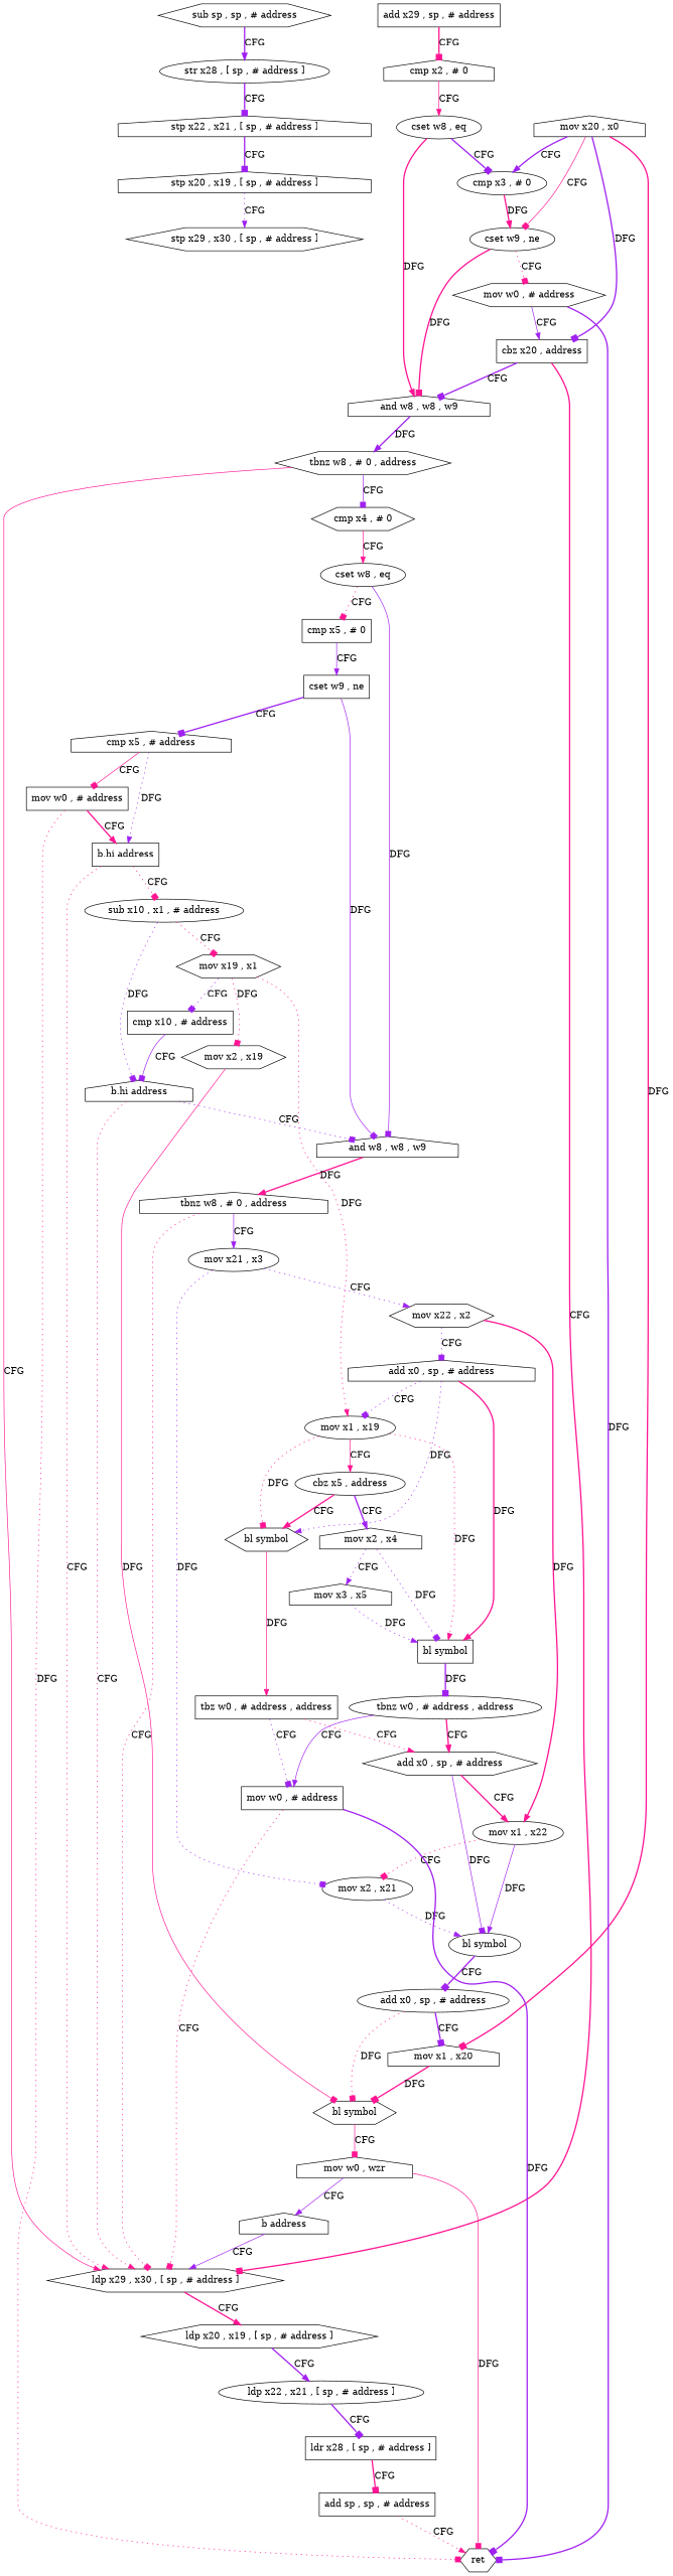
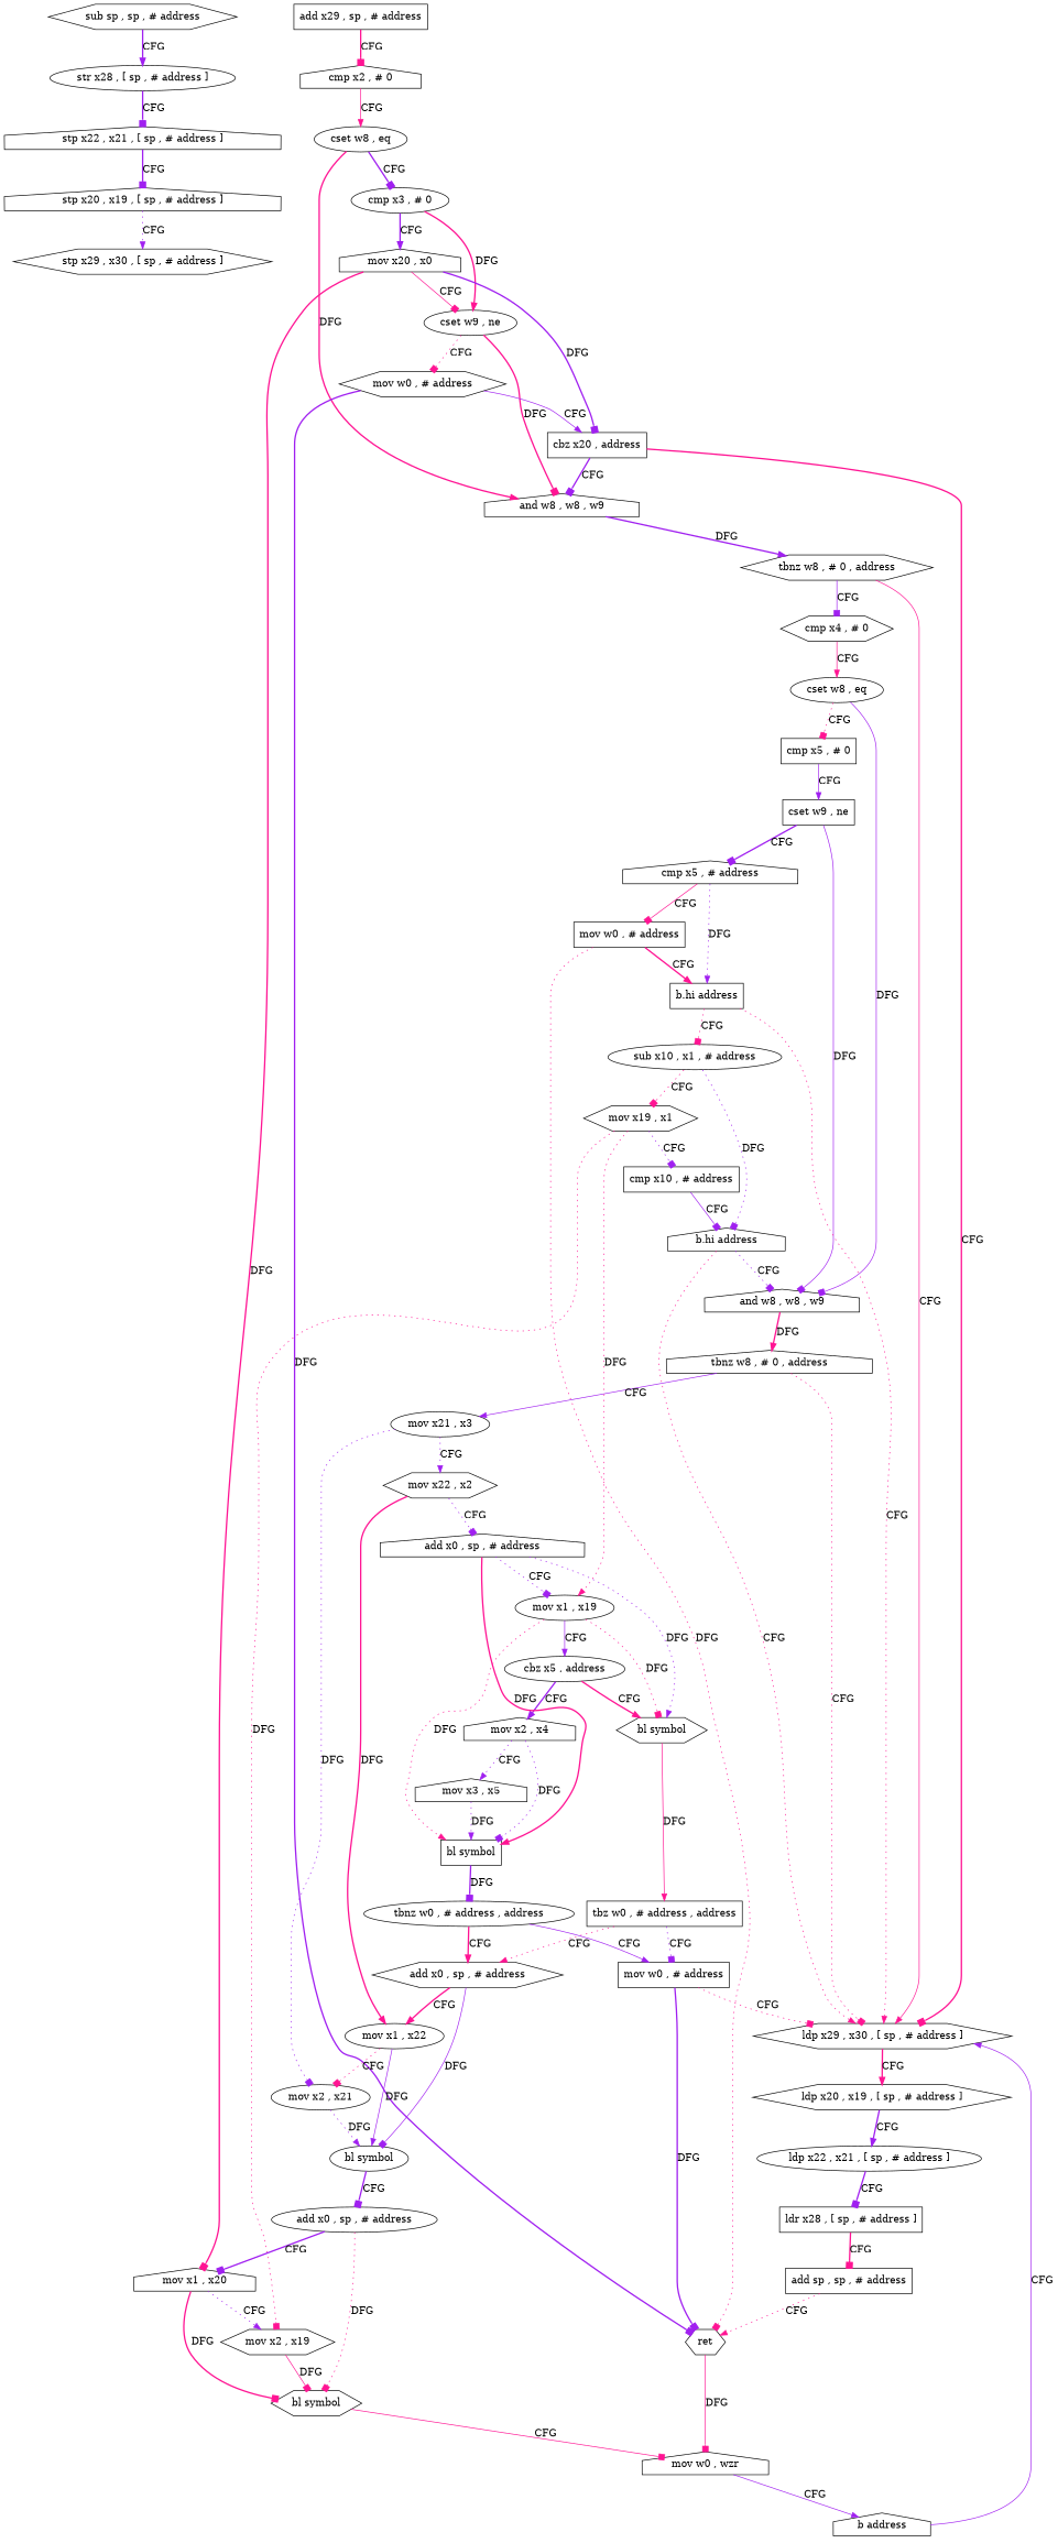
  digraph {
    node [shape=ellipse]
    edge [arrowhead=box color=purple style=bold]
    n1 [label="sub sp , sp , # address" shape=hexagon]
    n2 [label="str x28 , [ sp , # address ]"]
    n3 [label="stp x22 , x21 , [ sp , # address ]" shape=house]
    n4 [label="stp x20 , x19 , [ sp , # address ]" shape=house]
    n5 [label="stp x29 , x30 , [ sp , # address ]" shape=hexagon]
    n6 [label="add x29 , sp , # address" shape=box]
    n7 [label="cmp x2 , # 0" shape=house]
    n8 [label="cset w8 , eq"]
    n9 [label="cmp x3 , # 0"]
    n10 [label="and w8 , w8 , w9" shape=house]
    n11 [label="mov x20 , x0" shape=house]
    n12 [label="cset w9 , ne"]
    n13 [label="tbnz w8 , # 0 , address" shape=hexagon]
    n14 [label="cbz x20 , address" shape=box]
    n15 [label="mov x1 , x20" shape=house]
    n16 [label="mov w0 , # address" shape=hexagon]
    n17 [label="ldp x29 , x30 , [ sp , # address ]" shape=hexagon]
    n18 [label="mov x2 , x19" shape=hexagon]
    n19 [label="bl symbol" shape=hexagon]
    n20 [label=ret shape=hexagon]
    n21 [label="ldp x20 , x19 , [ sp , # address ]" shape=hexagon]
    n22 [label="ldp x22 , x21 , [ sp , # address ]"]
    n23 [label="cmp x4 , # 0" shape=hexagon]
    n24 [label="ldr x28 , [ sp , # address ]" shape=box]
    n25 [label="add sp , sp , # address" shape=box]
    n26 [label="cset w8 , eq"]
    n27 [label="cmp x5 , # 0" shape=box]
    n28 [label="and w8 , w8 , w9" shape=house]
    n29 [label="cset w9 , ne" shape=box]
    n30 [label="tbnz w8 , # 0 , address" shape=house]
    n31 [label="cmp x5 , # address" shape=house]
    n32 [label="mov w0 , # address" shape=box]
    n33 [label="b.hi address" shape=box]
    n34 [label="sub x10 , x1 , # address"]
    n35 [label="mov x19 , x1" shape=hexagon]
    n36 [label="b.hi address" shape=house]
    n37 [label="cmp x10 , # address" shape=box]
    n38 [label="mov x1 , x19"]
    n39 [label="bl symbol" shape=hexagon]
    n40 [label="bl symbol" shape=box]
    n41 [label="cbz x5 , address"]
    n42 [label="mov x21 , x3"]
    n43 [label="mov x22 , x2" shape=hexagon]
    n44 [label="mov x2 , x21"]
    n45 [label="add x0 , sp , # address" shape=house]
    n46 [label="mov x1 , x22"]
    n47 [label="bl symbol"]
    n48 [label="tbz w0 , # address , address" shape=box]
    n49 [label="tbnz w0 , # address , address"]
    n50 [label="mov x2 , x4" shape=house]
    n51 [label="mov x3 , x5" shape=house]
    n52 [label="add x0 , sp , # address" shape=hexagon]
    n53 [label="mov w0 , # address" shape=box]
    n54 [label="add x0 , sp , # address"]
    n55 [label="mov w0 , wzr" shape=house]
    n56 [label="b address" shape=house]
    n1 -> n2 [arrowhead=normal label=CFG]
    n2 -> n3 [label=CFG]
    n3 -> n4 [label=CFG]
    n4 -> n5 [arrowhead=normal label=CFG style=dotted]
    n6 -> n7 [color=deeppink label=CFG]
    n7 -> n8 [arrowhead=normal color=deeppink label=CFG style=solid]
    n8 -> n9 [label=CFG]
    n8 -> n10 [arrowhead=normal color=deeppink label=DFG]
-   n11 -> n9 [arrowhead=normal label=CFG]
+   n9 -> n11 [arrowhead=normal label=CFG]
    n9 -> n12 [arrowhead=normal color=deeppink label=DFG]
    n10 -> n13 [arrowhead=normal label=DFG]
    n11 -> n12 [color=deeppink label=CFG style=solid]
    n11 -> n14 [label=DFG]
    n11 -> n15 [color=deeppink label=DFG]
    n12 -> n10 [color=deeppink label=DFG]
    n12 -> n16 [color=deeppink label=CFG style=dotted]
    n13 -> n17 [arrowhead=normal color=deeppink label=CFG style=solid]
    n13 -> n23 [label=CFG style=solid]
    n14 -> n10 [label=CFG]
    n14 -> n17 [color=deeppink label=CFG]
+   n15 -> n18 [arrowhead=normal label=CFG style=dotted]
    n15 -> n19 [color=deeppink label=DFG]
    n16 -> n14 [arrowhead=normal label=CFG style=solid]
    n16 -> n20 [label=DFG]
    n17 -> n21 [arrowhead=normal color=deeppink label=CFG]
    n18 -> n19 [color=deeppink label=DFG style=solid]
    n19 -> n55 [color=deeppink label=CFG style=solid]
    n21 -> n22 [arrowhead=normal label=CFG]
    n22 -> n24 [label=CFG]
    n23 -> n26 [arrowhead=normal color=deeppink label=CFG style=solid]
    n24 -> n25 [color=deeppink label=CFG]
    n25 -> n20 [arrowhead=normal color=deeppink label=CFG style=dotted]
    n26 -> n27 [color=deeppink label=CFG style=dotted]
    n26 -> n28 [label=DFG style=solid]
    n27 -> n29 [arrowhead=normal label=CFG style=solid]
    n28 -> n30 [arrowhead=normal color=deeppink label=DFG]
    n29 -> n28 [label=DFG style=solid]
    n29 -> n31 [label=CFG]
    n30 -> n17 [color=deeppink label=CFG style=dotted]
    n30 -> n42 [arrowhead=normal label=CFG style=solid]
    n31 -> n32 [color=deeppink label=CFG style=solid]
    n31 -> n33 [arrowhead=normal label=DFG style=dotted]
    n32 -> n20 [color=deeppink label=DFG style=dotted]
    n32 -> n33 [arrowhead=normal color=deeppink label=CFG]
    n33 -> n17 [arrowhead=normal color=deeppink label=CFG style=dotted]
    n33 -> n34 [color=deeppink label=CFG style=dotted]
    n34 -> n35 [color=deeppink label=CFG style=dotted]
    n34 -> n36 [label=DFG style=dotted]
    n35 -> n18 [color=deeppink label=DFG style=dotted]
    n35 -> n37 [label=CFG style=dotted]
    n35 -> n38 [arrowhead=normal color=deeppink label=DFG style=dotted]
    n36 -> n17 [arrowhead=normal color=deeppink label=CFG style=dotted]
    n36 -> n28 [label=CFG style=dotted]
    n37 -> n36 [label=CFG style=solid]
    n38 -> n39 [color=deeppink label=DFG style=dotted]
    n38 -> n40 [arrowhead=normal color=deeppink label=DFG style=dotted]
-   n38 -> n41 [arrowhead=normal color=deeppink label=CFG style=solid]
+   n38 -> n41 [arrowhead=normal label=CFG style=solid]
    n39 -> n48 [arrowhead=normal color=deeppink label=DFG style=solid]
    n40 -> n49 [label=DFG]
    n41 -> n39 [arrowhead=normal color=deeppink label=CFG]
    n41 -> n50 [arrowhead=normal label=CFG]
    n42 -> n43 [arrowhead=normal label=CFG style=dotted]
    n42 -> n44 [label=DFG style=dotted]
    n43 -> n45 [label=CFG style=dotted]
    n43 -> n46 [arrowhead=normal color=deeppink label=DFG]
    n44 -> n47 [arrowhead=normal label=DFG style=dotted]
    n45 -> n38 [label=CFG style=dotted]
    n45 -> n39 [arrowhead=normal label=DFG style=dotted]
    n45 -> n40 [arrowhead=normal color=deeppink label=DFG]
    n46 -> n44 [color=deeppink label=CFG style=dotted]
    n46 -> n47 [arrowhead=normal label=DFG style=solid]
    n47 -> n54 [label=CFG]
    n48 -> n52 [arrowhead=normal color=deeppink label=CFG style=dotted]
    n48 -> n53 [label=CFG style=dotted]
    n49 -> n52 [arrowhead=normal color=deeppink label=CFG]
    n49 -> n53 [arrowhead=normal label=CFG style=solid]
    n50 -> n40 [label=DFG style=dotted]
    n50 -> n51 [arrowhead=normal label=CFG style=dotted]
    n51 -> n40 [arrowhead=normal label=DFG style=dotted]
    n52 -> n46 [arrowhead=normal color=deeppink label=CFG]
    n52 -> n47 [label=DFG style=solid]
    n53 -> n17 [color=deeppink label=CFG style=dotted]
    n53 -> n20 [label=DFG]
    n54 -> n15 [label=CFG]
    n54 -> n19 [color=deeppink label=DFG style=dotted]
-   n55 -> n20 [color=deeppink label=DFG style=solid]
+   n20 -> n55 [color=deeppink label=DFG style=solid]
    n55 -> n56 [arrowhead=normal label=CFG style=solid]
    n56 -> n17 [arrowhead=normal label=CFG style=solid]
  }
